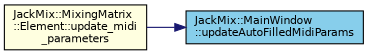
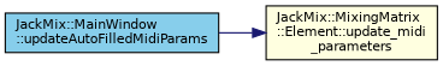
  digraph {
    rankdir=RL
    node [color=black fontname=Helvetica fontsize=10 shape=record style=filled]
    n1 [fillcolor=lightyellow fontcolor=black height=0.2 label="JackMix::MixingMatrix\l::Element::update_midi\l_parameters" width=0.4]
    n2 [fillcolor=skyblue height=0.2 label="JackMix::MainWindow\l::updateAutoFilledMidiParams" width=0.4]
-   n2 -> n1 [color=midnightblue dir=back fontname=Helvetica fontsize=10 labelfontname=Helvetica labelfontsize=10 style=solid]
+   n1 -> n2 [color=midnightblue dir=back fontname=Helvetica fontsize=10 labelfontname=Helvetica labelfontsize=10 style=solid]
  }
